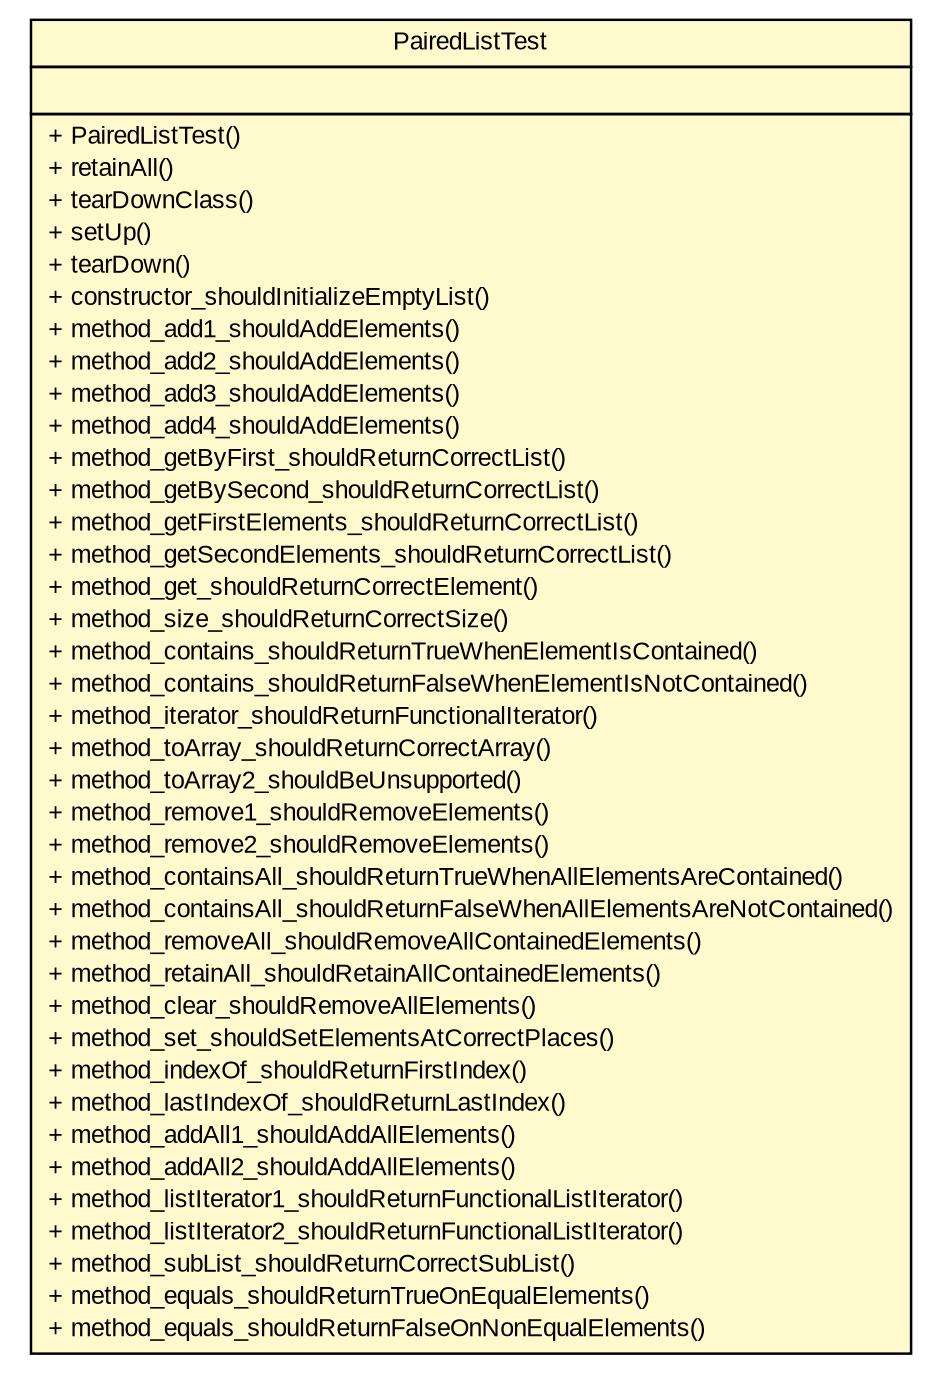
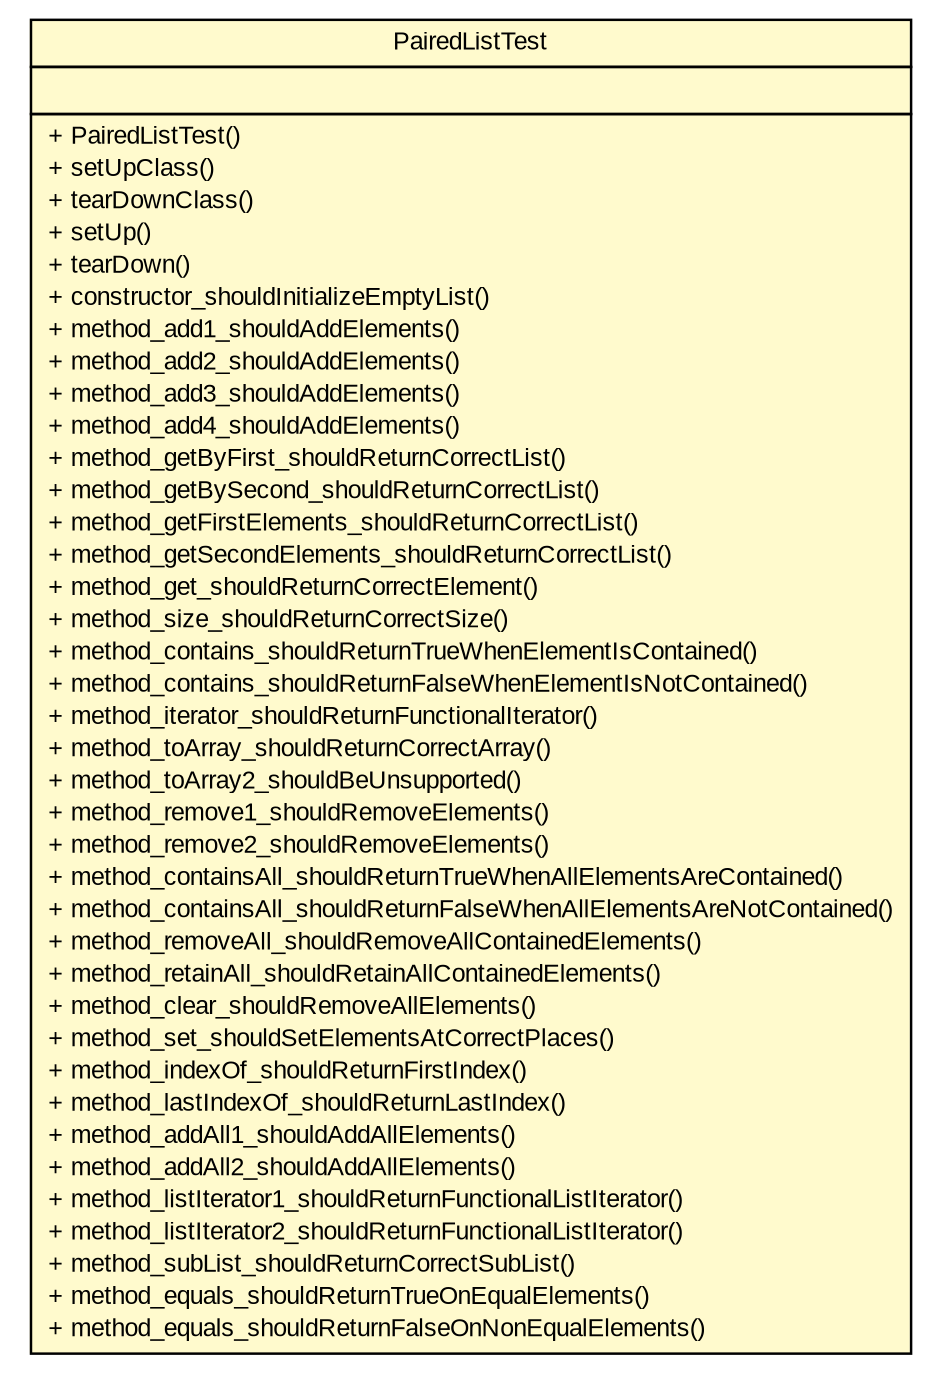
  digraph {
    nodesep=0.25
    ranksep=0.5
-   n1 [fontcolor=black fontname=arial fontsize=10.0 label=<<table title="com.github.tilastokeskus.matertis.util.PairedListTest" border="0" cellborder="1" cellspacing="0" cellpadding="2" port="p" bgcolor="lemonChiffon" href="./PairedListTest.html"> 		<tr><td><table border="0" cellspacing="0" cellpadding="1"> <tr><td align="center" balign="center"> PairedListTest </td></tr> 		</table></td></tr> 		<tr><td><table border="0" cellspacing="0" cellpadding="1"> <tr><td align="left" balign="left">  </td></tr> 		</table></td></tr> 		<tr><td><table border="0" cellspacing="0" cellpadding="1"> <tr><td align="left" balign="left"> + PairedListTest() </td></tr> <tr><td align="left" balign="left"> + retainAll() </td></tr> <tr><td align="left" balign="left"> + tearDownClass() </td></tr> <tr><td align="left" balign="left"> + setUp() </td></tr> <tr><td align="left" balign="left"> + tearDown() </td></tr> <tr><td align="left" balign="left"> + constructor_shouldInitializeEmptyList() </td></tr> <tr><td align="left" balign="left"> + method_add1_shouldAddElements() </td></tr> <tr><td align="left" balign="left"> + method_add2_shouldAddElements() </td></tr> <tr><td align="left" balign="left"> + method_add3_shouldAddElements() </td></tr> <tr><td align="left" balign="left"> + method_add4_shouldAddElements() </td></tr> <tr><td align="left" balign="left"> + method_getByFirst_shouldReturnCorrectList() </td></tr> <tr><td align="left" balign="left"> + method_getBySecond_shouldReturnCorrectList() </td></tr> <tr><td align="left" balign="left"> + method_getFirstElements_shouldReturnCorrectList() </td></tr> <tr><td align="left" balign="left"> + method_getSecondElements_shouldReturnCorrectList() </td></tr> <tr><td align="left" balign="left"> + method_get_shouldReturnCorrectElement() </td></tr> <tr><td align="left" balign="left"> + method_size_shouldReturnCorrectSize() </td></tr> <tr><td align="left" balign="left"> + method_contains_shouldReturnTrueWhenElementIsContained() </td></tr> <tr><td align="left" balign="left"> + method_contains_shouldReturnFalseWhenElementIsNotContained() </td></tr> <tr><td align="left" balign="left"> + method_iterator_shouldReturnFunctionalIterator() </td></tr> <tr><td align="left" balign="left"> + method_toArray_shouldReturnCorrectArray() </td></tr> <tr><td align="left" balign="left"> + method_toArray2_shouldBeUnsupported() </td></tr> <tr><td align="left" balign="left"> + method_remove1_shouldRemoveElements() </td></tr> <tr><td align="left" balign="left"> + method_remove2_shouldRemoveElements() </td></tr> <tr><td align="left" balign="left"> + method_containsAll_shouldReturnTrueWhenAllElementsAreContained() </td></tr> <tr><td align="left" balign="left"> + method_containsAll_shouldReturnFalseWhenAllElementsAreNotContained() </td></tr> <tr><td align="left" balign="left"> + method_removeAll_shouldRemoveAllContainedElements() </td></tr> <tr><td align="left" balign="left"> + method_retainAll_shouldRetainAllContainedElements() </td></tr> <tr><td align="left" balign="left"> + method_clear_shouldRemoveAllElements() </td></tr> <tr><td align="left" balign="left"> + method_set_shouldSetElementsAtCorrectPlaces() </td></tr> <tr><td align="left" balign="left"> + method_indexOf_shouldReturnFirstIndex() </td></tr> <tr><td align="left" balign="left"> + method_lastIndexOf_shouldReturnLastIndex() </td></tr> <tr><td align="left" balign="left"> + method_addAll1_shouldAddAllElements() </td></tr> <tr><td align="left" balign="left"> + method_addAll2_shouldAddAllElements() </td></tr> <tr><td align="left" balign="left"> + method_listIterator1_shouldReturnFunctionalListIterator() </td></tr> <tr><td align="left" balign="left"> + method_listIterator2_shouldReturnFunctionalListIterator() </td></tr> <tr><td align="left" balign="left"> + method_subList_shouldReturnCorrectSubList() </td></tr> <tr><td align="left" balign="left"> + method_equals_shouldReturnTrueOnEqualElements() </td></tr> <tr><td align="left" balign="left"> + method_equals_shouldReturnFalseOnNonEqualElements() </td></tr> 		</table></td></tr> 		</table>> shape=plaintext]
+   n1 [fontcolor=black fontname=arial fontsize=10.0 label=<<table title="com.github.tilastokeskus.matertis.util.PairedListTest" border="0" cellborder="1" cellspacing="0" cellpadding="2" port="p" bgcolor="lemonChiffon" href="./PairedListTest.html"> 		<tr><td><table border="0" cellspacing="0" cellpadding="1"> <tr><td align="center" balign="center"> PairedListTest </td></tr> 		</table></td></tr> 		<tr><td><table border="0" cellspacing="0" cellpadding="1"> <tr><td align="left" balign="left">  </td></tr> 		</table></td></tr> 		<tr><td><table border="0" cellspacing="0" cellpadding="1"> <tr><td align="left" balign="left"> + PairedListTest() </td></tr> <tr><td align="left" balign="left"> + setUpClass() </td></tr> <tr><td align="left" balign="left"> + tearDownClass() </td></tr> <tr><td align="left" balign="left"> + setUp() </td></tr> <tr><td align="left" balign="left"> + tearDown() </td></tr> <tr><td align="left" balign="left"> + constructor_shouldInitializeEmptyList() </td></tr> <tr><td align="left" balign="left"> + method_add1_shouldAddElements() </td></tr> <tr><td align="left" balign="left"> + method_add2_shouldAddElements() </td></tr> <tr><td align="left" balign="left"> + method_add3_shouldAddElements() </td></tr> <tr><td align="left" balign="left"> + method_add4_shouldAddElements() </td></tr> <tr><td align="left" balign="left"> + method_getByFirst_shouldReturnCorrectList() </td></tr> <tr><td align="left" balign="left"> + method_getBySecond_shouldReturnCorrectList() </td></tr> <tr><td align="left" balign="left"> + method_getFirstElements_shouldReturnCorrectList() </td></tr> <tr><td align="left" balign="left"> + method_getSecondElements_shouldReturnCorrectList() </td></tr> <tr><td align="left" balign="left"> + method_get_shouldReturnCorrectElement() </td></tr> <tr><td align="left" balign="left"> + method_size_shouldReturnCorrectSize() </td></tr> <tr><td align="left" balign="left"> + method_contains_shouldReturnTrueWhenElementIsContained() </td></tr> <tr><td align="left" balign="left"> + method_contains_shouldReturnFalseWhenElementIsNotContained() </td></tr> <tr><td align="left" balign="left"> + method_iterator_shouldReturnFunctionalIterator() </td></tr> <tr><td align="left" balign="left"> + method_toArray_shouldReturnCorrectArray() </td></tr> <tr><td align="left" balign="left"> + method_toArray2_shouldBeUnsupported() </td></tr> <tr><td align="left" balign="left"> + method_remove1_shouldRemoveElements() </td></tr> <tr><td align="left" balign="left"> + method_remove2_shouldRemoveElements() </td></tr> <tr><td align="left" balign="left"> + method_containsAll_shouldReturnTrueWhenAllElementsAreContained() </td></tr> <tr><td align="left" balign="left"> + method_containsAll_shouldReturnFalseWhenAllElementsAreNotContained() </td></tr> <tr><td align="left" balign="left"> + method_removeAll_shouldRemoveAllContainedElements() </td></tr> <tr><td align="left" balign="left"> + method_retainAll_shouldRetainAllContainedElements() </td></tr> <tr><td align="left" balign="left"> + method_clear_shouldRemoveAllElements() </td></tr> <tr><td align="left" balign="left"> + method_set_shouldSetElementsAtCorrectPlaces() </td></tr> <tr><td align="left" balign="left"> + method_indexOf_shouldReturnFirstIndex() </td></tr> <tr><td align="left" balign="left"> + method_lastIndexOf_shouldReturnLastIndex() </td></tr> <tr><td align="left" balign="left"> + method_addAll1_shouldAddAllElements() </td></tr> <tr><td align="left" balign="left"> + method_addAll2_shouldAddAllElements() </td></tr> <tr><td align="left" balign="left"> + method_listIterator1_shouldReturnFunctionalListIterator() </td></tr> <tr><td align="left" balign="left"> + method_listIterator2_shouldReturnFunctionalListIterator() </td></tr> <tr><td align="left" balign="left"> + method_subList_shouldReturnCorrectSubList() </td></tr> <tr><td align="left" balign="left"> + method_equals_shouldReturnTrueOnEqualElements() </td></tr> <tr><td align="left" balign="left"> + method_equals_shouldReturnFalseOnNonEqualElements() </td></tr> 		</table></td></tr> 		</table>> shape=plaintext]
  }
